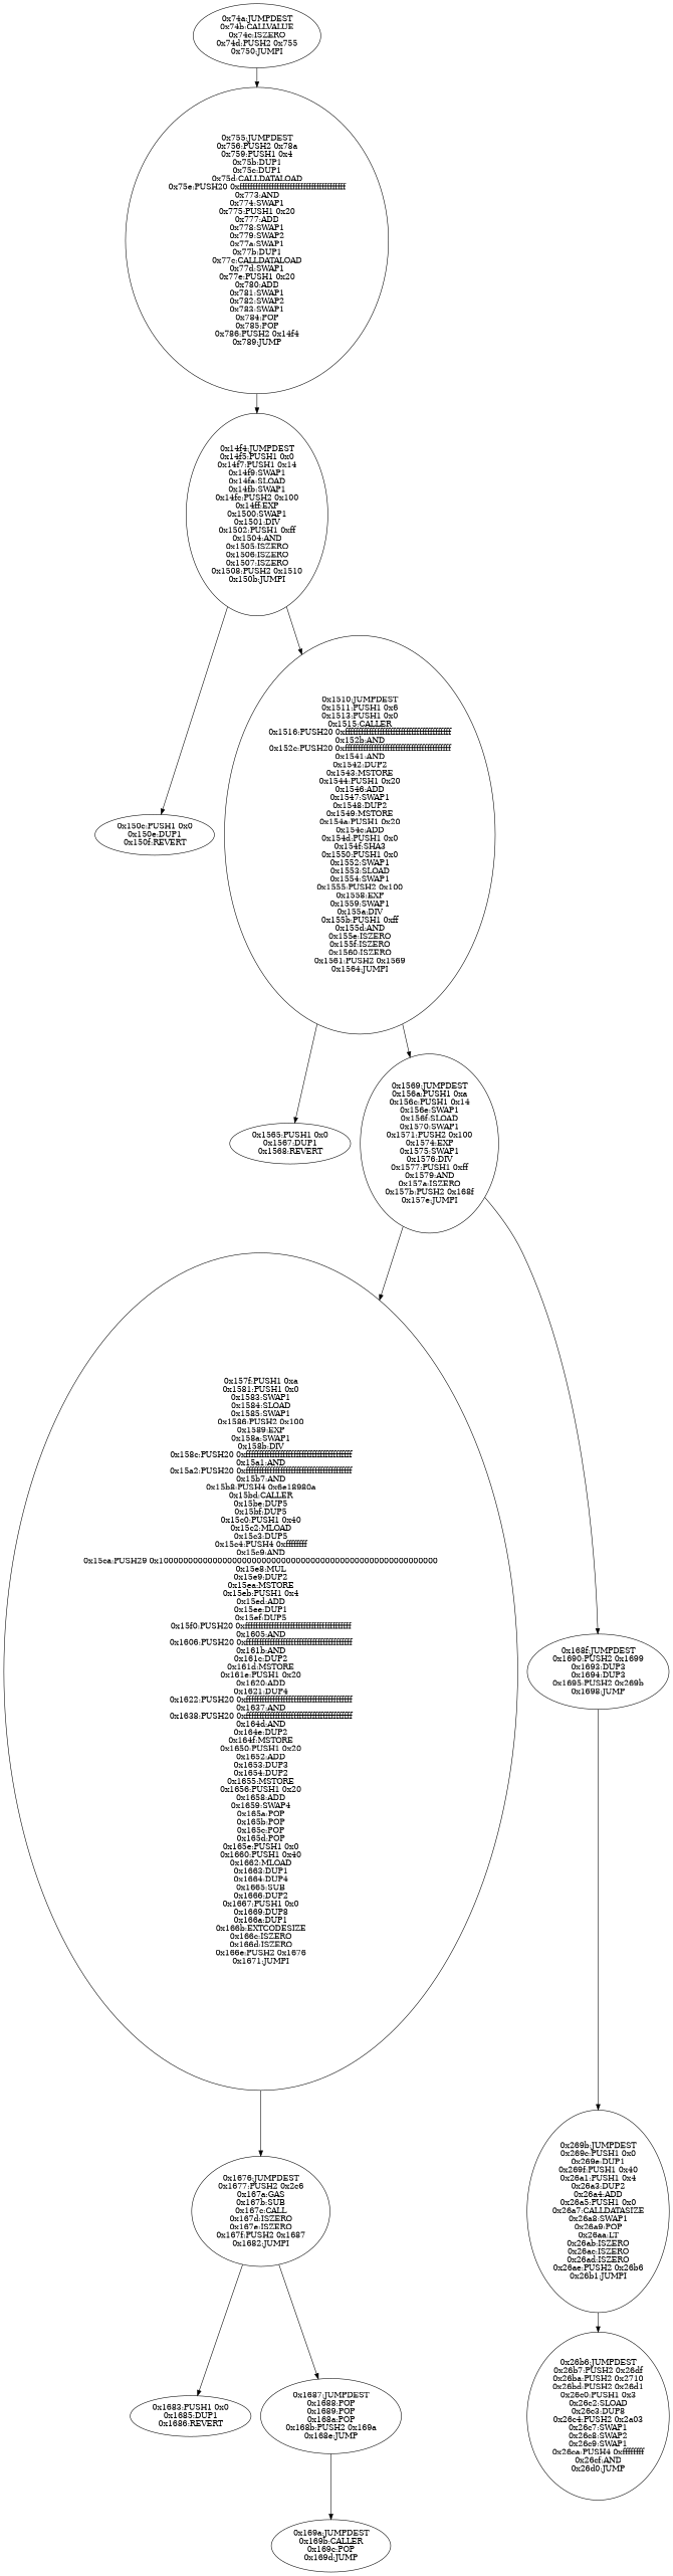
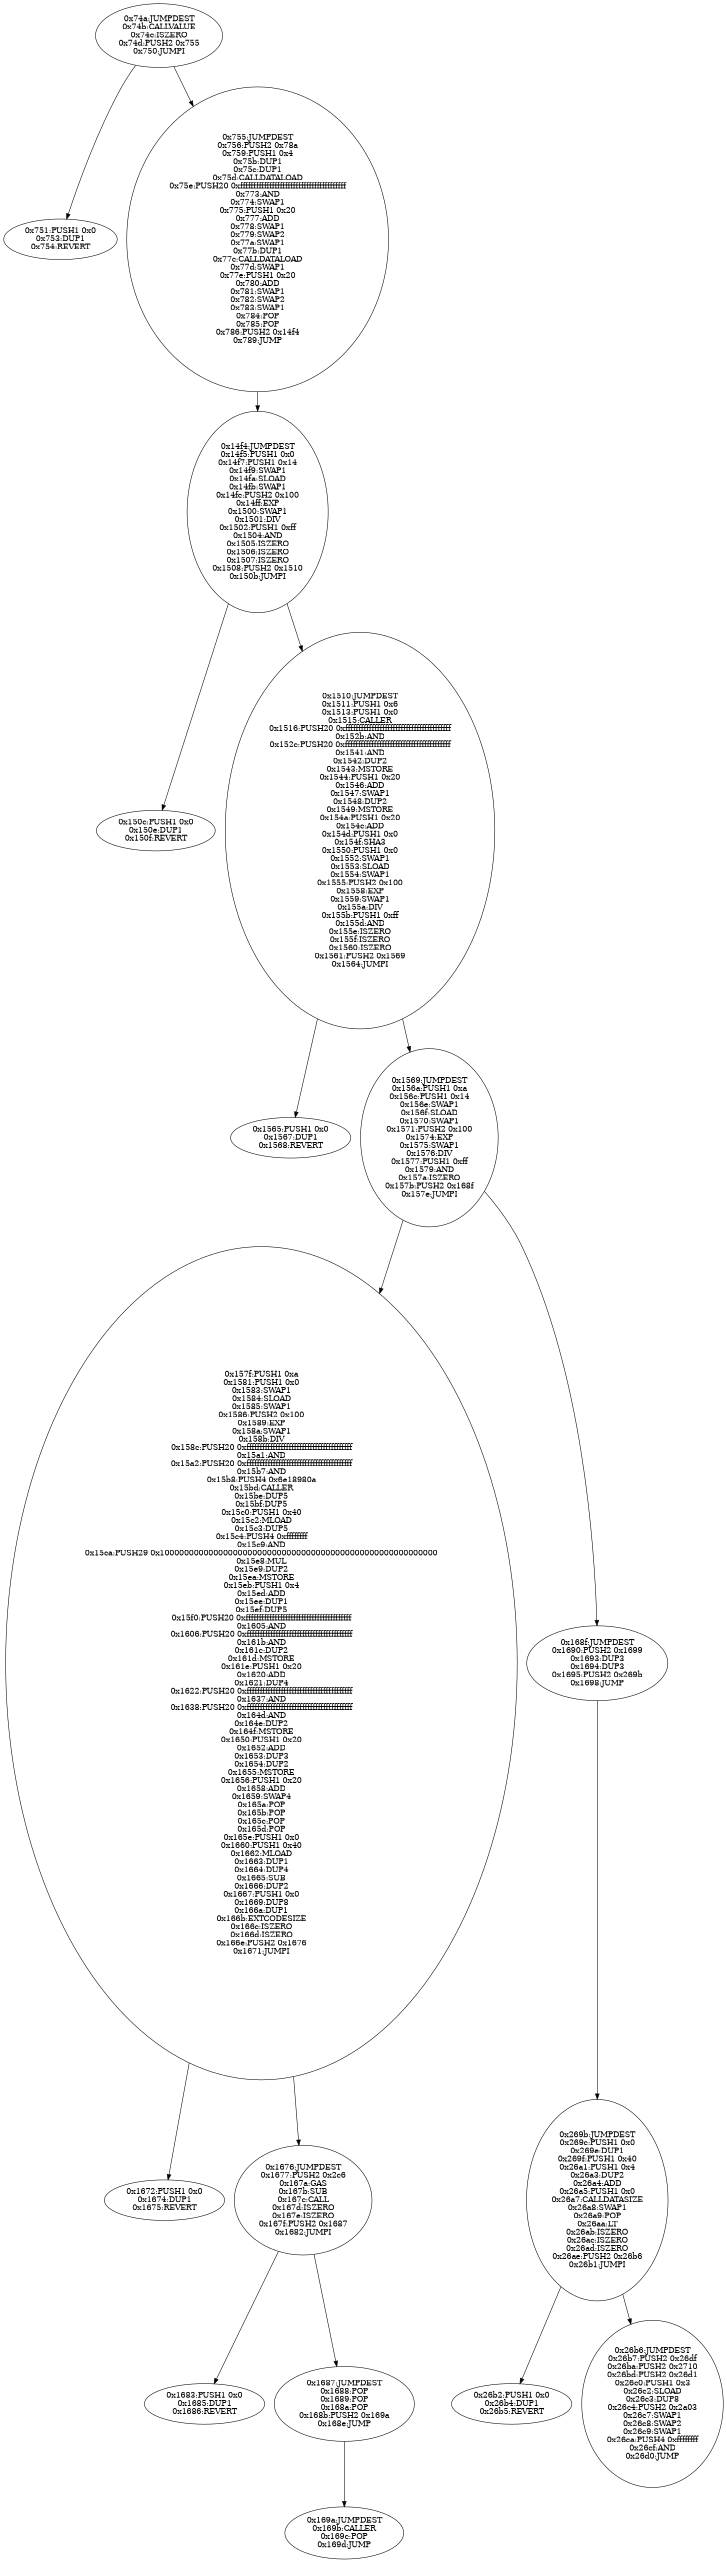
  digraph {
    n1 [label="0x74a:JUMPDEST\n0x74b:CALLVALUE\n0x74c:ISZERO\n0x74d:PUSH2 0x755\n0x750:JUMPI"]
+   n2 [label="0x751:PUSH1 0x0\n0x753:DUP1\n0x754:REVERT"]
    n3 [label="0x755:JUMPDEST\n0x756:PUSH2 0x78a\n0x759:PUSH1 0x4\n0x75b:DUP1\n0x75c:DUP1\n0x75d:CALLDATALOAD\n0x75e:PUSH20 0xffffffffffffffffffffffffffffffffffffffff\n0x773:AND\n0x774:SWAP1\n0x775:PUSH1 0x20\n0x777:ADD\n0x778:SWAP1\n0x779:SWAP2\n0x77a:SWAP1\n0x77b:DUP1\n0x77c:CALLDATALOAD\n0x77d:SWAP1\n0x77e:PUSH1 0x20\n0x780:ADD\n0x781:SWAP1\n0x782:SWAP2\n0x783:SWAP1\n0x784:POP\n0x785:POP\n0x786:PUSH2 0x14f4\n0x789:JUMP"]
    n4 [label="0x14f4:JUMPDEST\n0x14f5:PUSH1 0x0\n0x14f7:PUSH1 0x14\n0x14f9:SWAP1\n0x14fa:SLOAD\n0x14fb:SWAP1\n0x14fc:PUSH2 0x100\n0x14ff:EXP\n0x1500:SWAP1\n0x1501:DIV\n0x1502:PUSH1 0xff\n0x1504:AND\n0x1505:ISZERO\n0x1506:ISZERO\n0x1507:ISZERO\n0x1508:PUSH2 0x1510\n0x150b:JUMPI"]
    n5 [label="0x150c:PUSH1 0x0\n0x150e:DUP1\n0x150f:REVERT"]
    n6 [label="0x1510:JUMPDEST\n0x1511:PUSH1 0x6\n0x1513:PUSH1 0x0\n0x1515:CALLER\n0x1516:PUSH20 0xffffffffffffffffffffffffffffffffffffffff\n0x152b:AND\n0x152c:PUSH20 0xffffffffffffffffffffffffffffffffffffffff\n0x1541:AND\n0x1542:DUP2\n0x1543:MSTORE\n0x1544:PUSH1 0x20\n0x1546:ADD\n0x1547:SWAP1\n0x1548:DUP2\n0x1549:MSTORE\n0x154a:PUSH1 0x20\n0x154c:ADD\n0x154d:PUSH1 0x0\n0x154f:SHA3\n0x1550:PUSH1 0x0\n0x1552:SWAP1\n0x1553:SLOAD\n0x1554:SWAP1\n0x1555:PUSH2 0x100\n0x1558:EXP\n0x1559:SWAP1\n0x155a:DIV\n0x155b:PUSH1 0xff\n0x155d:AND\n0x155e:ISZERO\n0x155f:ISZERO\n0x1560:ISZERO\n0x1561:PUSH2 0x1569\n0x1564:JUMPI"]
    n7 [label="0x1565:PUSH1 0x0\n0x1567:DUP1\n0x1568:REVERT"]
    n8 [label="0x1569:JUMPDEST\n0x156a:PUSH1 0xa\n0x156c:PUSH1 0x14\n0x156e:SWAP1\n0x156f:SLOAD\n0x1570:SWAP1\n0x1571:PUSH2 0x100\n0x1574:EXP\n0x1575:SWAP1\n0x1576:DIV\n0x1577:PUSH1 0xff\n0x1579:AND\n0x157a:ISZERO\n0x157b:PUSH2 0x168f\n0x157e:JUMPI"]
    n9 [label="0x157f:PUSH1 0xa\n0x1581:PUSH1 0x0\n0x1583:SWAP1\n0x1584:SLOAD\n0x1585:SWAP1\n0x1586:PUSH2 0x100\n0x1589:EXP\n0x158a:SWAP1\n0x158b:DIV\n0x158c:PUSH20 0xffffffffffffffffffffffffffffffffffffffff\n0x15a1:AND\n0x15a2:PUSH20 0xffffffffffffffffffffffffffffffffffffffff\n0x15b7:AND\n0x15b8:PUSH4 0x6e18980a\n0x15bd:CALLER\n0x15be:DUP5\n0x15bf:DUP5\n0x15c0:PUSH1 0x40\n0x15c2:MLOAD\n0x15c3:DUP5\n0x15c4:PUSH4 0xffffffff\n0x15c9:AND\n0x15ca:PUSH29 0x100000000000000000000000000000000000000000000000000000000\n0x15e8:MUL\n0x15e9:DUP2\n0x15ea:MSTORE\n0x15eb:PUSH1 0x4\n0x15ed:ADD\n0x15ee:DUP1\n0x15ef:DUP5\n0x15f0:PUSH20 0xffffffffffffffffffffffffffffffffffffffff\n0x1605:AND\n0x1606:PUSH20 0xffffffffffffffffffffffffffffffffffffffff\n0x161b:AND\n0x161c:DUP2\n0x161d:MSTORE\n0x161e:PUSH1 0x20\n0x1620:ADD\n0x1621:DUP4\n0x1622:PUSH20 0xffffffffffffffffffffffffffffffffffffffff\n0x1637:AND\n0x1638:PUSH20 0xffffffffffffffffffffffffffffffffffffffff\n0x164d:AND\n0x164e:DUP2\n0x164f:MSTORE\n0x1650:PUSH1 0x20\n0x1652:ADD\n0x1653:DUP3\n0x1654:DUP2\n0x1655:MSTORE\n0x1656:PUSH1 0x20\n0x1658:ADD\n0x1659:SWAP4\n0x165a:POP\n0x165b:POP\n0x165c:POP\n0x165d:POP\n0x165e:PUSH1 0x0\n0x1660:PUSH1 0x40\n0x1662:MLOAD\n0x1663:DUP1\n0x1664:DUP4\n0x1665:SUB\n0x1666:DUP2\n0x1667:PUSH1 0x0\n0x1669:DUP8\n0x166a:DUP1\n0x166b:EXTCODESIZE\n0x166c:ISZERO\n0x166d:ISZERO\n0x166e:PUSH2 0x1676\n0x1671:JUMPI"]
    n10 [label="0x168f:JUMPDEST\n0x1690:PUSH2 0x1699\n0x1693:DUP3\n0x1694:DUP3\n0x1695:PUSH2 0x269b\n0x1698:JUMP"]
+   n11 [label="0x1672:PUSH1 0x0\n0x1674:DUP1\n0x1675:REVERT"]
    n12 [label="0x1676:JUMPDEST\n0x1677:PUSH2 0x2c6\n0x167a:GAS\n0x167b:SUB\n0x167c:CALL\n0x167d:ISZERO\n0x167e:ISZERO\n0x167f:PUSH2 0x1687\n0x1682:JUMPI"]
    n13 [label="0x269b:JUMPDEST\n0x269c:PUSH1 0x0\n0x269e:DUP1\n0x269f:PUSH1 0x40\n0x26a1:PUSH1 0x4\n0x26a3:DUP2\n0x26a4:ADD\n0x26a5:PUSH1 0x0\n0x26a7:CALLDATASIZE\n0x26a8:SWAP1\n0x26a9:POP\n0x26aa:LT\n0x26ab:ISZERO\n0x26ac:ISZERO\n0x26ad:ISZERO\n0x26ae:PUSH2 0x26b6\n0x26b1:JUMPI"]
    n14 [label="0x1683:PUSH1 0x0\n0x1685:DUP1\n0x1686:REVERT"]
    n15 [label="0x1687:JUMPDEST\n0x1688:POP\n0x1689:POP\n0x168a:POP\n0x168b:PUSH2 0x169a\n0x168e:JUMP"]
+   n16 [label="0x26b2:PUSH1 0x0\n0x26b4:DUP1\n0x26b5:REVERT"]
    n17 [label="0x26b6:JUMPDEST\n0x26b7:PUSH2 0x26df\n0x26ba:PUSH2 0x2710\n0x26bd:PUSH2 0x26d1\n0x26c0:PUSH1 0x3\n0x26c2:SLOAD\n0x26c3:DUP8\n0x26c4:PUSH2 0x2a03\n0x26c7:SWAP1\n0x26c8:SWAP2\n0x26c9:SWAP1\n0x26ca:PUSH4 0xffffffff\n0x26cf:AND\n0x26d0:JUMP"]
    n18 [label="0x169a:JUMPDEST\n0x169b:CALLER\n0x169c:POP\n0x169d:JUMP"]
+   n1 -> n2
    n1 -> n3
    n3 -> n4
    n4 -> n5
    n4 -> n6
    n6 -> n7
    n6 -> n8
    n8 -> n9
    n8 -> n10
+   n9 -> n11
    n9 -> n12
    n10 -> n13
    n12 -> n14
    n12 -> n15
+   n13 -> n16
    n13 -> n17
    n15 -> n18
  }
